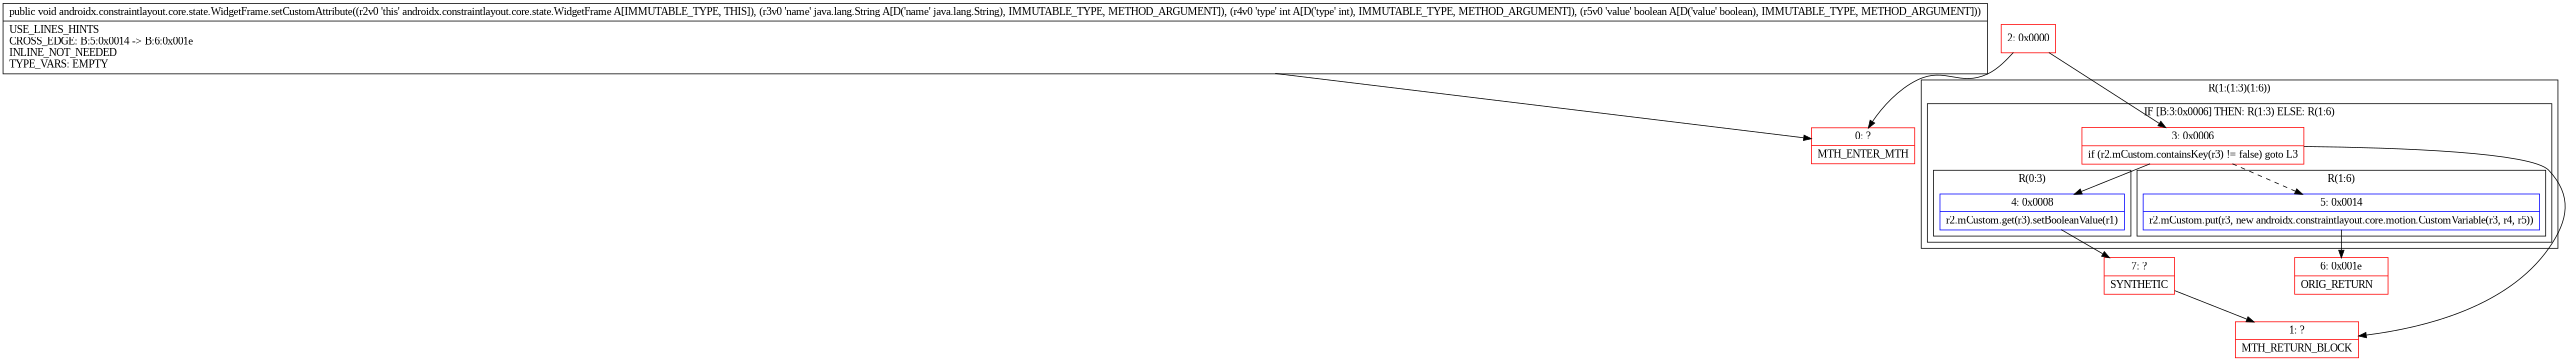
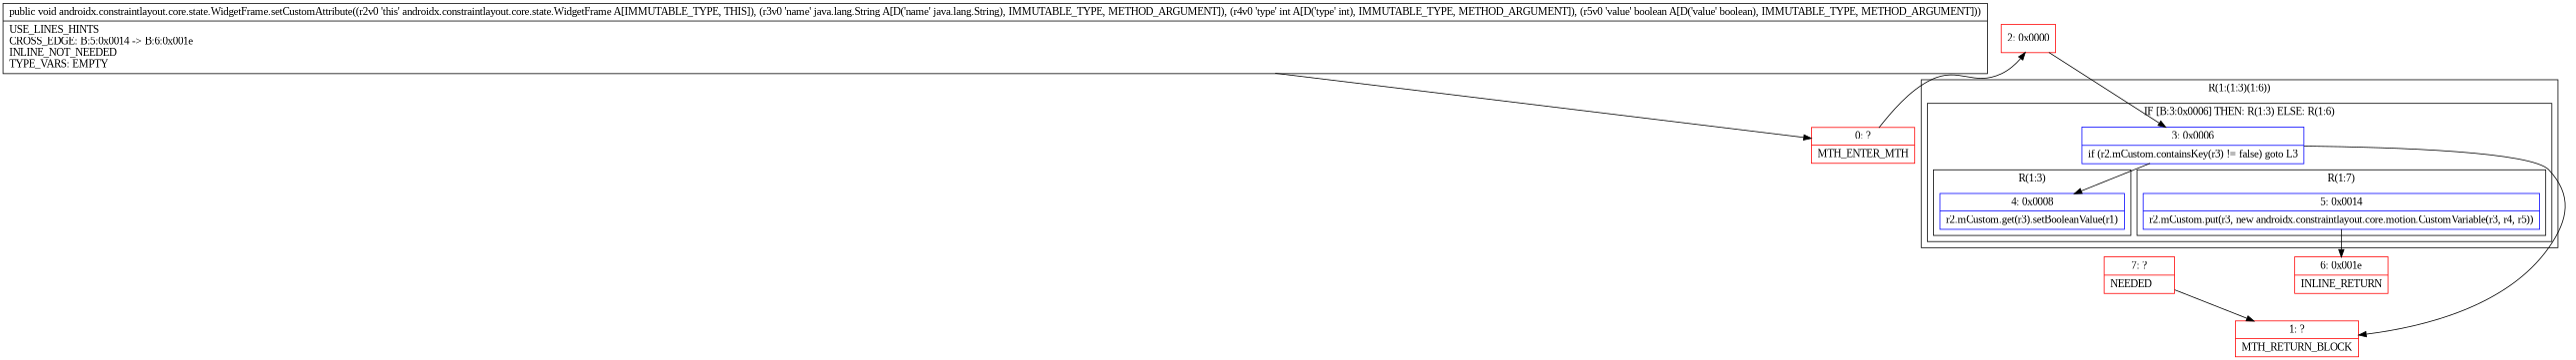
  digraph {
    fontname="Liberation Serif"
    node [color=red fontname="Liberation Serif" shape=record]
    edge [fontname="Liberation Serif"]
    n1 [color=blue label="{4\:\ 0x0008|r2.mCustom.get(r3).setBooleanValue(r1)\l}"]
    n2 [color=blue label="{5\:\ 0x0014|r2.mCustom.put(r3, new androidx.constraintlayout.core.motion.CustomVariable(r3, r4, r5))\l}"]
-   n3 [label="{3\:\ 0x0006|if (r2.mCustom.containsKey(r3) != false) goto L3\l}"]
-   n4 [label="{7\:\ ?|SYNTHETIC\l}"]
-   n5 [label="{6\:\ 0x001e|ORIG_RETURN\l}"]
+   n3 [color=blue label="{3\:\ 0x0006|if (r2.mCustom.containsKey(r3) != false) goto L3\l}"]
+   n4 [label="{7\:\ ?|NEEDED\l}"]
+   n5 [label="{6\:\ 0x001e|INLINE_RETURN\l}"]
    n6 [label="{1\:\ ?|MTH_RETURN_BLOCK\l}"]
    n7 [label="{0\:\ ?|MTH_ENTER_MTH\l}"]
    n8 [label="{2\:\ 0x0000}"]
    n9 [label="{public void androidx.constraintlayout.core.state.WidgetFrame.setCustomAttribute((r2v0 'this' androidx.constraintlayout.core.state.WidgetFrame A[IMMUTABLE_TYPE, THIS]), (r3v0 'name' java.lang.String A[D('name' java.lang.String), IMMUTABLE_TYPE, METHOD_ARGUMENT]), (r4v0 'type' int A[D('type' int), IMMUTABLE_TYPE, METHOD_ARGUMENT]), (r5v0 'value' boolean A[D('value' boolean), IMMUTABLE_TYPE, METHOD_ARGUMENT]))  | USE_LINES_HINTS\lCROSS_EDGE: B:5:0x0014 \-\> B:6:0x001e\lINLINE_NOT_NEEDED\lTYPE_VARS: EMPTY\l}" color=""]
    subgraph cluster_1 {
      label="R(1:(1:3)(1:6))"
      subgraph cluster_2 {
        label="IF [B:3:0x0006] THEN: R(1:3) ELSE: R(1:6)"
        n3
        subgraph cluster_3 {
-         label="R(0:3)"
+         label="R(1:3)"
          n1
        }
        subgraph cluster_4 {
-         label="R(1:6)"
+         label="R(1:7)"
          n2
        }
      }
    }
-   n1 -> n4
    n2 -> n5
    n3 -> n1
-   n3 -> n2 [style=dashed]
    n3 -> n6
    n4 -> n6
-   n8 -> n7
+   n7 -> n8
    n8 -> n3
    n9 -> n7
  }
